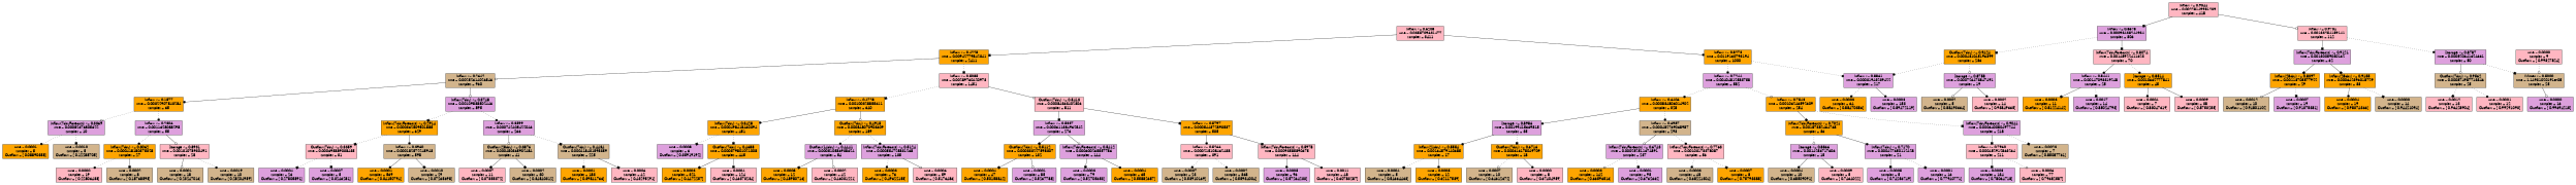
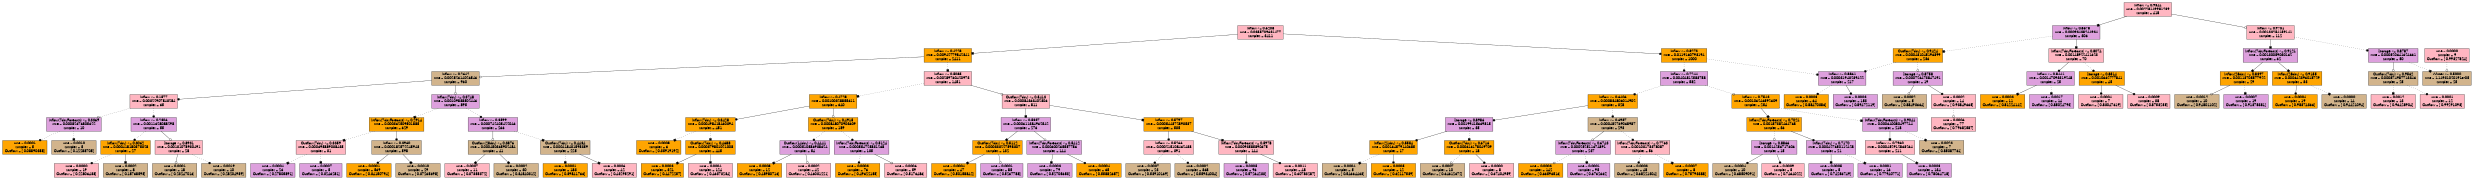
  digraph {
    fontname=Lato
    node [fillcolor=orange fontname=Lato shape=box style=filled]
    edge [arrowhead=box fontname=Lato style=solid]
    n1 [fillcolor=lightpink label="Inflow <= 0.6208\nmse = 0.0355709631477\nsamples = 3411"]
    n2 [label="Inflow <= 0.4228\nmse = 0.00942779842341\nsamples = 2411"]
    n3 [label="Inflow <= 0.8273\nmse = 0.0119160793194\nsamples = 1000"]
    n4 [fillcolor=tan label="Inflow <= 0.2642\nmse = 0.00252614026546\nsamples = 960"]
    n5 [fillcolor=lightpink label="Inflow <= 0.5085\nmse = 0.00289760420973\nsamples = 1451"]
    n6 [fillcolor=plum label="Inflow <= 0.7244\nmse = 0.00404812583758\nsamples = 582"]
    n7 [fillcolor=plum label="Inflow <= 0.8861\nmse = 0.00031943239422\nsamples = 217"]
-   n8 [label="Inflow <= 0.1577\nmse = 0.00322907543284\nsamples = 65"]
+   n8 [fillcolor=lightpink label="Inflow <= 0.1577\nmse = 0.00322907543284\nsamples = 65"]
    n9 [fillcolor=plum label="Inflow(7day) <= 0.3748\nmse = 0.00109838502446\nsamples = 895"]
    n10 [label="Inflow <= 0.4728\nmse = 0.00100328855611\nsamples = 640"]
    n11 [fillcolor=lightpink label="Outflow(7day) <= 0.5413\nmse = 0.00084363402306\nsamples = 811"]
    n12 [fillcolor=plum label="Inflow(7dayForecast) <= 0.3369\nmse = 0.00082676805622\nsamples = 10"]
    n13 [fillcolor=plum label="Inflow <= 0.2306\nmse = 0.0011628088298\nsamples = 55"]
    n14 [label="Inflow(7dayForecast) <= 0.2914\nmse = 0.000362509501885\nsamples = 629"]
    n15 [fillcolor=plum label="Inflow <= 0.3599\nmse = 0.000742405422046\nsamples = 266"]
    n16 [label="mse = 0.0001\nsamples = 5\nOutflow = [ 0.08890358]"]
    n17 [fillcolor=tan label="mse = 0.0010\nsamples = 5\nOutflow = [ 0.12288705]"]
    n18 [label="Inflow(7day) <= 0.3062\nmse = 0.000418180375328\nsamples = 27"]
    n19 [fillcolor=lightpink label="Storage <= 0.8931\nmse = 0.00131078930491\nsamples = 28"]
    n20 [fillcolor=lightpink label="mse = 0.0000\nsamples = 19\nOutflow = [ 0.22806438]"]
    n21 [fillcolor=tan label="mse = 0.0002\nsamples = 8\nOutflow = [ 0.18768595]"]
    n22 [fillcolor=tan label="mse = 0.0001\nsamples = 18\nOutflow = [ 0.23247016]"]
    n23 [fillcolor=tan label="mse = 0.0019\nsamples = 10\nOutflow = [ 0.28204959]"]
    n24 [fillcolor=lightpink label="Outflow(7day) <= 0.3359\nmse = 0.000695889038435\nsamples = 31"]
    n25 [fillcolor=tan label="Inflow <= 0.3960\nmse = 0.000182572245943\nsamples = 598"]
    n26 [fillcolor=tan label="Outflow(28day) <= 0.3876\nmse = 0.000450365902484\nsamples = 41"]
    n27 [fillcolor=tan label="Outflow(7day) <= 0.4434\nmse = 0.000418431595359\nsamples = 225"]
    n28 [fillcolor=plum label="mse = 0.0004\nsamples = 26\nOutflow = [ 0.27805891]"]
    n29 [fillcolor=plum label="mse = 0.0007\nsamples = 5\nOutflow = [ 0.3246281]"]
    n30 [label="mse = 0.0001\nsamples = 569\nOutflow = [ 0.34150794]"]
    n31 [fillcolor=tan label="mse = 0.0010\nsamples = 29\nOutflow = [ 0.37265698]"]
    n32 [fillcolor=lightpink label="mse = 0.0007\nsamples = 11\nOutflow = [ 0.37355372]"]
    n33 [fillcolor=tan label="mse = 0.0002\nsamples = 30\nOutflow = [ 0.34540312]"]
    n34 [label="mse = 0.0001\nsamples = 183\nOutflow = [ 0.39541766]"]
    n35 [fillcolor=lightpink label="mse = 0.0006\nsamples = 42\nOutflow = [ 0.43295291]"]
    n36 [label="Inflow(7day) <= 0.3428\nmse = 0.000498418460394\nsamples = 451"]
    n37 [label="Outflow(7day) <= 0.4915\nmse = 0.000848070903609\nsamples = 189"]
    n38 [fillcolor=plum label="Inflow <= 0.5337\nmse = 0.000611384962542\nsamples = 276"]
    n39 [label="Inflow <= 0.5797\nmse = 0.000544372893537\nsamples = 535"]
-   n40 [fillcolor=plum label="mse = 0.0008\nsamples = 6\nOutflow = [ 0.35919192]"]
+   n40 [label="mse = 0.0008\nsamples = 6\nOutflow = [ 0.35919192]"]
    n41 [label="Outflow(7day) <= 0.4688\nmse = 0.000379801021008\nsamples = 445"]
    n42 [fillcolor=plum label="Outflow(14day) <= 0.4441\nmse = 0.000510586938624\nsamples = 54"]
    n43 [fillcolor=plum label="Inflow(7dayForecast) <= 0.5124\nmse = 0.000554725831268\nsamples = 135"]
    n44 [label="mse = 0.0003\nsamples = 321\nOutflow = [ 0.4472257]"]
    n45 [fillcolor=lightpink label="mse = 0.0004\nsamples = 124\nOutflow = [ 0.46373234]"]
    n46 [label="mse = 0.0008\nsamples = 12\nOutflow = [ 0.48980716]"]
    n47 [fillcolor=lightpink label="mse = 0.0002\nsamples = 42\nOutflow = [ 0.46031221]"]
    n48 [label="mse = 0.0003\nsamples = 76\nOutflow = [ 0.49622155]"]
    n49 [fillcolor=lightpink label="mse = 0.0006\nsamples = 59\nOutflow = [ 0.5176486]"]
    n50 [label="Outflow(7day) <= 0.5112\nmse = 0.000333227598307\nsamples = 132"]
    n51 [fillcolor=plum label="Inflow(7dayForecast) <= 0.5412\nmse = 0.000600265557786\nsamples = 144"]
    n52 [fillcolor=lightpink label="Inflow <= 0.5266\nmse = 0.000215108462438\nsamples = 391"]
    n53 [fillcolor=lightpink label="Inflow(7dayForecast) <= 0.5978\nmse = 0.00093585890675\nsamples = 144"]
    n54 [label="mse = 0.0004\nsamples = 47\nOutflow = [ 0.50158842]"]
    n55 [fillcolor=plum label="mse = 0.0001\nsamples = 85\nOutflow = [ 0.5267788]"]
    n56 [fillcolor=plum label="mse = 0.0003\nsamples = 79\nOutflow = [ 0.52705653]"]
    n57 [label="mse = 0.0004\nsamples = 65\nOutflow = [ 0.55882687]"]
    n58 [fillcolor=tan label="mse = 0.0007\nsamples = 23\nOutflow = [ 0.53910169]"]
    n59 [fillcolor=tan label="mse = 0.0002\nsamples = 368\nOutflow = [ 0.55934004]"]
    n60 [fillcolor=plum label="mse = 0.0005\nsamples = 96\nOutflow = [ 0.57264233]"]
    n61 [fillcolor=lightpink label="mse = 0.0011\nsamples = 48\nOutflow = [ 0.60783287]"]
    n62 [label="Inflow <= 0.6406\nmse = 0.000834806014902\nsamples = 328"]
    n63 [label="Inflow <= 0.7543\nmse = 0.00106246592609\nsamples = 254"]
    n64 [fillcolor=lightpink label="Inflow <= 0.9341\nmse = 0.00228149981239\nsamples = 418"]
    n65 [fillcolor=plum label="Inflow <= 0.8678\nmse = 0.00093438244934\nsamples = 306"]
    n66 [fillcolor=lightpink label="Inflow <= 0.9731\nmse = 0.00133254159141\nsamples = 112"]
    n67 [fillcolor=plum label="Storage <= 0.8986\nmse = 0.00199415669815\nsamples = 35"]
    n68 [fillcolor=tan label="Inflow <= 0.6987\nmse = 0.000482769068987\nsamples = 293"]
    n69 [label="Inflow(7dayForecast) <= 0.7021\nmse = 0.00187382464768\nsamples = 36"]
    n70 [fillcolor=plum label="Inflow(7dayForecast) <= 0.9041\nmse = 0.000640080497744\nsamples = 218"]
    n71 [label="Inflow(21day) <= 0.5554\nmse = 0.00164579140685\nsamples = 17"]
    n72 [label="Outflow(7day) <= 0.6716\nmse = 0.000616178049709\nsamples = 18"]
    n73 [fillcolor=plum label="Inflow(7dayForecast) <= 0.6743\nmse = 0.000252511674891\nsamples = 237"]
    n74 [fillcolor=lightpink label="Inflow(7dayForecast) <= 0.7763\nmse = 0.00103173378087\nsamples = 56"]
    n75 [fillcolor=tan label="mse = 0.0004\nsamples = 5\nOutflow = [ 0.54664463]"]
    n76 [label="mse = 0.0005\nsamples = 12\nOutflow = [ 0.62117539]"]
    n77 [fillcolor=tan label="mse = 0.0007\nsamples = 10\nOutflow = [ 0.64612672]"]
    n78 [fillcolor=lightpink label="mse = 0.0000\nsamples = 8\nOutflow = [ 0.67404959]"]
    n79 [label="mse = 0.0003\nsamples = 142\nOutflow = [ 0.66596516]"]
    n80 [fillcolor=plum label="mse = 0.0001\nsamples = 95\nOutflow = [ 0.6762662]"]
    n81 [fillcolor=tan label="mse = 0.0003\nsamples = 48\nOutflow = [ 0.68221304]"]
    n82 [label="mse = 0.0007\nsamples = 8\nOutflow = [ 0.75793388]"]
    n83 [fillcolor=plum label="Storage <= 0.8866\nmse = 0.0014256717606\nsamples = 15"]
    n84 [fillcolor=plum label="Inflow(7day) <= 0.7170\nmse = 0.000427650112428\nsamples = 21"]
    n85 [fillcolor=lightpink label="Inflow <= 0.7960\nmse = 0.000452912863264\nsamples = 211"]
    n86 [fillcolor=tan label="mse = 0.0023\nsamples = 7\nOutflow = [ 0.85087761]"]
    n87 [fillcolor=tan label="mse = 0.0004\nsamples = 10\nOutflow = [ 0.68509091]"]
    n88 [fillcolor=lightpink label="mse = 0.0009\nsamples = 5\nOutflow = [ 0.7464022]"]
    n89 [fillcolor=plum label="mse = 0.0005\nsamples = 5\nOutflow = [ 0.74256749]"]
    n90 [fillcolor=plum label="mse = 0.0001\nsamples = 16\nOutflow = [ 0.77940771]"]
    n91 [fillcolor=plum label="mse = 0.0003\nsamples = 134\nOutflow = [ 0.78064718]"]
    n92 [fillcolor=lightpink label="mse = 0.0006\nsamples = 77\nOutflow = [ 0.79682587]"]
    n93 [fillcolor=lightpink label="Inflow(7dayForecast) <= 0.8074\nmse = 0.00148922411623\nsamples = 70"]
    n94 [label="Outflow(7day) <= 0.9424\nmse = 0.000431045196399\nsamples = 236"]
    n95 [fillcolor=plum label="Inflow(7dayForecast) <= 0.9121\nmse = 0.00130059030162\nsamples = 62"]
    n96 [fillcolor=plum label="Storage <= 0.8787\nmse = 0.000520641624661\nsamples = 50"]
    n97 [fillcolor=plum label="Inflow <= 0.8441\nmse = 0.00147093319248\nsamples = 25"]
    n98 [label="Storage <= 0.8514\nmse = 0.0010662777841\nsamples = 45"]
    n99 [fillcolor=plum label="Storage <= 0.8758\nmse = 0.000726473847491\nsamples = 19"]
    n100 [label="mse = 0.0003\nsamples = 11\nOutflow = [ 0.81224142]"]
    n101 [fillcolor=plum label="mse = 0.0017\nsamples = 14\nOutflow = [ 0.85024793]"]
    n102 [fillcolor=lightpink label="mse = 0.0004\nsamples = 7\nOutflow = [ 0.83047619]"]
    n103 [fillcolor=lightpink label="mse = 0.0009\nsamples = 38\nOutflow = [ 0.8753255]"]
    n104 [label="mse = 0.0003\nsamples = 64\nOutflow = [ 0.88470386]"]
    n105 [fillcolor=plum label="mse = 0.0003\nsamples = 153\nOutflow = [ 0.89472119]"]
    n106 [fillcolor=tan label="mse = 0.0002\nsamples = 5\nOutflow = [ 0.88493664]"]
    n107 [fillcolor=lightpink label="mse = 0.0002\nsamples = 14\nOutflow = [ 0.93849665]"]
    n108 [label="Inflow(28day) <= 0.8397\nmse = 0.00113705577922\nsamples = 29"]
    n109 [label="Inflow(28day) <= 0.9155\nmse = 0.000642396018729\nsamples = 33"]
    n110 [fillcolor=tan label="Outflow(7day) <= 0.9562\nmse = 0.000874987713346\nsamples = 25"]
    n111 [fillcolor=tan label="Winter <= 0.5000\nmse = 1.14931020191e-05\nsamples = 25"]
    n112 [fillcolor=tan label="mse = 0.0012\nsamples = 10\nOutflow = [ 0.94801102]"]
    n113 [fillcolor=plum label="mse = 0.0007\nsamples = 19\nOutflow = [ 0.91375381]"]
    n114 [label="mse = 0.0004\nsamples = 19\nOutflow = [ 0.98374366]"]
    n115 [fillcolor=tan label="mse = 0.0000\nsamples = 14\nOutflow = [ 0.94421094]"]
    n116 [fillcolor=lightpink label="mse = 0.0012\nsamples = 13\nOutflow = [ 0.96428904]"]
    n117 [fillcolor=lightpink label="mse = 0.0001\nsamples = 12\nOutflow = [ 0.99291093]"]
-   n118 [fillcolor=plum label="mse = 0.0000\nsamples = 16\nOutflow = [ 0.99694215]"]
    n119 [fillcolor=lightpink label="mse = 0.0000\nsamples = 9\nOutflow = [ 0.99327824]"]
    n1 -> n2
    n1 -> n3 [arrowhead=dot]
    n2 -> n4 [arrowhead=odot]
    n2 -> n5 [style=dotted]
    n3 -> n6 [arrowhead=dot style=dotted]
    n3 -> n7 [arrowhead=dot style=dotted]
    n4 -> n8 [arrowhead=dot]
    n4 -> n9 [arrowhead=odot]
    n5 -> n10 [style=dotted]
    n5 -> n11 [arrowhead=odot]
    n6 -> n62 [arrowhead=dot style=dotted]
    n6 -> n63 [arrowhead=odot style=dotted]
    n7 -> n104 [arrowhead=dot style=dotted]
    n7 -> n105 [arrowhead=dot]
    n8 -> n12 [arrowhead=odot style=dotted]
    n8 -> n13 [arrowhead=dot style=dotted]
    n9 -> n14 [style=dotted]
    n9 -> n15 [arrowhead=dot style=dotted]
    n10 -> n36 [arrowhead=dot]
    n10 -> n37 [arrowhead=odot]
    n11 -> n38
    n11 -> n39
    n12 -> n16 [arrowhead=dot style=dotted]
    n12 -> n17 [style=dotted]
    n13 -> n18 [arrowhead=dot style=dotted]
    n13 -> n19 [arrowhead=odot]
    n14 -> n24 [style=dotted]
    n14 -> n25 [arrowhead=dot]
    n15 -> n26 [arrowhead=odot]
    n15 -> n27 [style=dotted]
    n18 -> n20 [arrowhead=dot style=dotted]
    n18 -> n21
    n19 -> n22 [arrowhead=odot]
    n19 -> n23 [arrowhead=dot style=dotted]
    n24 -> n28 [style=dotted]
    n24 -> n29 [style=dotted]
    n25 -> n30 [arrowhead=dot]
    n25 -> n31
    n26 -> n32
    n26 -> n33
    n27 -> n34 [style=dotted]
    n27 -> n35
    n36 -> n40 [style=dotted]
    n36 -> n41 [style=dotted]
    n37 -> n42 [arrowhead=dot style=dotted]
    n37 -> n43 [arrowhead=dot style=dotted]
    n38 -> n50
    n38 -> n51 [arrowhead=odot]
    n39 -> n52 [arrowhead=dot]
    n39 -> n53
    n41 -> n44
    n41 -> n45
    n42 -> n46
    n42 -> n47 [arrowhead=odot]
    n43 -> n48 [arrowhead=dot style=dotted]
    n43 -> n49 [arrowhead=odot]
    n50 -> n54
    n50 -> n55 [arrowhead=odot]
    n51 -> n56
    n51 -> n57 [arrowhead=dot]
    n52 -> n58 [arrowhead=dot style=dotted]
    n52 -> n59 [arrowhead=dot style=dotted]
    n53 -> n60 [arrowhead=dot]
    n53 -> n61 [arrowhead=dot]
    n62 -> n67 [arrowhead=dot]
    n62 -> n68 [arrowhead=dot style=dotted]
    n63 -> n69
    n63 -> n70 [style=dotted]
    n64 -> n65
    n64 -> n66 [arrowhead=odot]
    n65 -> n93
    n65 -> n94 [style=dotted]
    n66 -> n95
    n66 -> n96 [arrowhead=dot style=dotted]
    n67 -> n71 [arrowhead=dot]
    n67 -> n72 [style=dotted]
    n68 -> n73 [arrowhead=odot]
    n68 -> n74 [arrowhead=dot style=dotted]
    n69 -> n83 [arrowhead=odot style=dotted]
    n69 -> n84 [arrowhead=dot]
    n70 -> n85
    n70 -> n86 [style=dotted]
    n71 -> n75 [style=dotted]
    n71 -> n76 [arrowhead=dot]
    n72 -> n77 [arrowhead=odot style=dotted]
    n72 -> n78 [arrowhead=dot]
    n73 -> n79 [arrowhead=odot style=dotted]
    n73 -> n80 [style=dotted]
    n74 -> n81 [arrowhead=dot style=dotted]
    n74 -> n82 [style=dotted]
    n83 -> n87 [arrowhead=dot]
    n83 -> n88 [arrowhead=dot]
    n84 -> n89
    n84 -> n90 [style=dotted]
    n85 -> n91
-   n85 -> n92 [arrowhead=odot style=dotted]
+   n107 -> n92 [arrowhead=odot style=dotted]
    n93 -> n97 [arrowhead=dot]
    n93 -> n98 [arrowhead=dot style=dotted]
    n94 -> n7 [arrowhead=dot style=dotted]
    n94 -> n99 [arrowhead=odot style=dotted]
    n95 -> n108
    n95 -> n109
    n96 -> n110 [arrowhead=odot]
    n96 -> n111 [style=dotted]
    n97 -> n100
    n97 -> n101 [style=dotted]
    n98 -> n102 [arrowhead=dot]
    n98 -> n103 [arrowhead=dot]
    n99 -> n106 [arrowhead=odot]
    n99 -> n107 [arrowhead=dot]
    n108 -> n112 [arrowhead=odot]
    n108 -> n113 [style=dotted]
    n109 -> n114 [arrowhead=dot]
    n109 -> n115 [style=dotted]
    n110 -> n116 [style=dotted]
    n110 -> n117 [arrowhead=dot style=dotted]
-   n111 -> n118 [arrowhead=odot]
    n119 -> n111 [arrowhead=odot style=dotted]
  }
